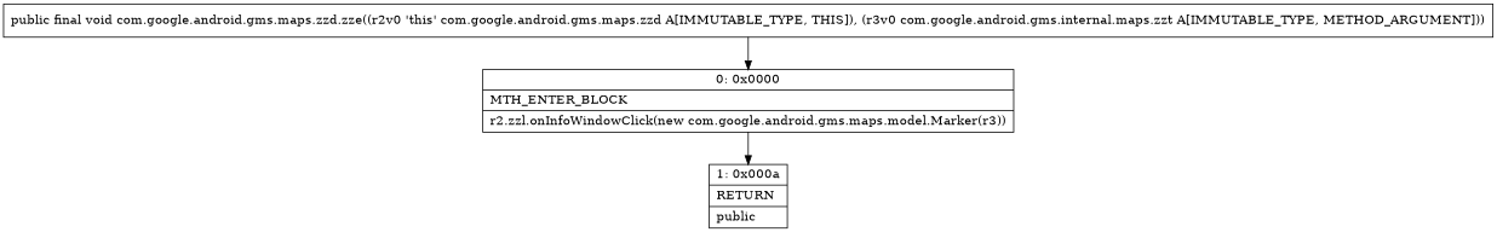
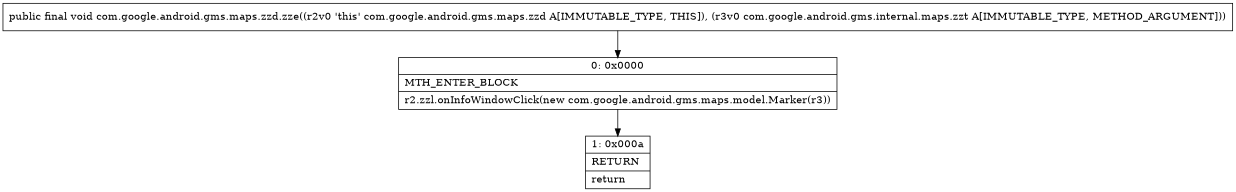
  digraph {
    node [shape=record]
    n1 [label="{0\:\ 0x0000|MTH_ENTER_BLOCK\l|r2.zzl.onInfoWindowClick(new com.google.android.gms.maps.model.Marker(r3))\l}"]
-   n2 [label="{1\:\ 0x000a|RETURN\l|public\l}"]
+   n2 [label="{1\:\ 0x000a|RETURN\l|return\l}"]
    n3 [label="{public final void com.google.android.gms.maps.zzd.zze((r2v0 'this' com.google.android.gms.maps.zzd A[IMMUTABLE_TYPE, THIS]), (r3v0 com.google.android.gms.internal.maps.zzt A[IMMUTABLE_TYPE, METHOD_ARGUMENT])) }"]
    n1 -> n2
    n3 -> n1
  }
